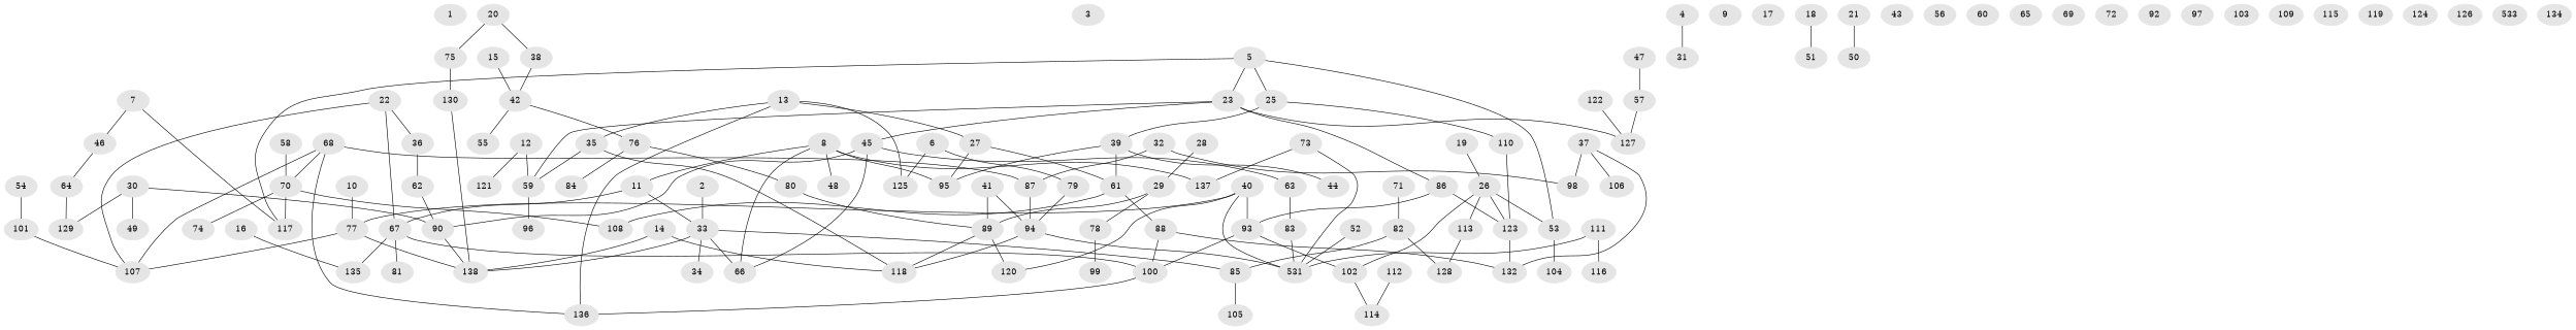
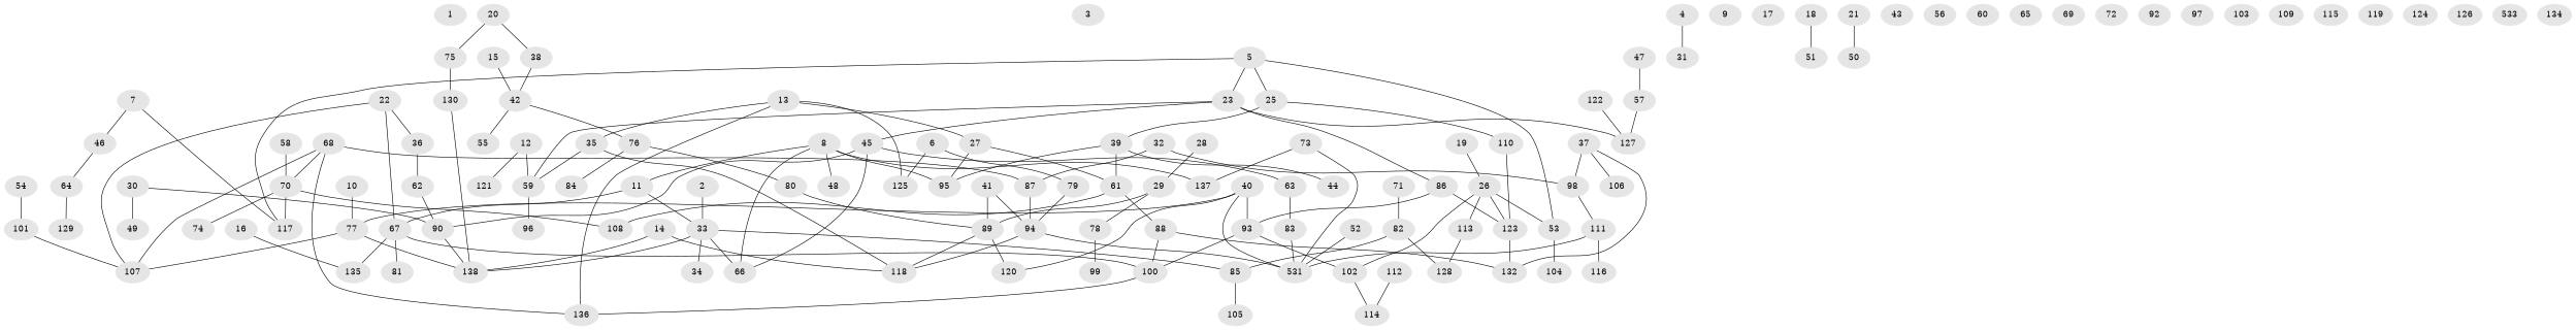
  graph {
    node [color=gray90 style=filled]
    1
    2
    33
    66
    138
    85
    34
    3
    4
    31
    5
    23
    25
    53
    117
    59
    45
    86
    127
    39
    110
    104
    6
    79
    125
    94
    7
    46
    64
    8
    11
    48
    95
    137
    67
    9
    10
    77
    107
    135
    81
    100
    12
    121
    96
    13
    27
    35
    136
    61
    118
    14
    15
    42
    55
    76
    16
    17
    18
    51
    19
    26
    102
    113
    123
    20
    38
    75
    130
    21
    50
    22
    36
    62
    90
    63
    93
    105
    44
    114
    128
    132
    88
    108
    28
    29
    78
    89
    99
    120
    30
    49
    129
    32
    87
    98
    111
    37
    106
    40
    n101 [label=531]
    41
    80
    84
    43
    83
    47
    57
    52
    54
    101
    56
    58
    70
    74
    60
    65
    68
    69
    71
    82
    72
    73
    92
    97
    116
    103
    109
    112
    115
    119
    122
    124
    126
    n135 [label=533]
    134
    2 -- 33
    33 -- 66
    33 -- 138
    33 -- 85
    33 -- 34
    85 -- 105
    4 -- 31
    5 -- 23
    5 -- 25
    5 -- 53
    5 -- 117
    23 -- 59
    23 -- 45
    23 -- 86
    23 -- 127
    25 -- 39
    25 -- 110
    53 -- 104
    59 -- 96
    45 -- 66
    45 -- 90
    45 -- 63
    86 -- 123
    86 -- 93
    39 -- 95
    39 -- 61
    39 -- 44
    110 -- 123
    6 -- 79
    6 -- 125
    79 -- 94
    94 -- 118
    94 -- n101
    7 -- 117
    7 -- 46
    46 -- 64
    64 -- 129
    8 -- 66
    8 -- 11
    8 -- 48
    8 -- 95
    8 -- 137
    11 -- 33
    11 -- 67
    67 -- 135
    67 -- 81
    67 -- 100
    10 -- 77
    77 -- 138
    77 -- 107
    100 -- 136
    12 -- 59
    12 -- 121
    13 -- 125
    13 -- 27
    13 -- 35
    13 -- 136
    27 -- 95
    27 -- 61
    35 -- 59
    35 -- 118
    61 -- 88
    61 -- 108
    14 -- 138
    14 -- 118
    15 -- 42
    42 -- 55
    42 -- 76
    76 -- 80
    76 -- 84
    16 -- 135
    18 -- 51
    19 -- 26
    26 -- 53
    26 -- 102
    26 -- 113
    26 -- 123
    102 -- 114
    113 -- 128
    123 -- 132
    20 -- 38
    20 -- 75
    38 -- 42
    75 -- 130
    130 -- 138
    21 -- 50
    22 -- 67
    22 -- 107
    22 -- 36
    36 -- 62
    62 -- 90
    90 -- 138
    63 -- 83
    93 -- 100
    93 -- 102
    88 -- 100
    88 -- 132
    28 -- 29
    29 -- 78
    29 -- 89
    78 -- 99
    89 -- 118
    89 -- 120
    30 -- 90
    30 -- 49
-   30 -- 129
    32 -- 87
    32 -- 98
    87 -- 94
+   98 -- 111
    111 -- n101
    111 -- 116
    37 -- 132
    37 -- 98
    37 -- 106
    40 -- 77
    40 -- 93
    40 -- 120
    40 -- n101
    41 -- 94
    41 -- 89
    80 -- 89
    83 -- n101
    47 -- 57
    57 -- 127
    52 -- n101
    54 -- 101
    101 -- 107
    58 -- 70
    70 -- 117
    70 -- 108
    70 -- 74
    68 -- 107
    68 -- 136
    68 -- 87
    68 -- 70
    71 -- 82
    82 -- 85
    82 -- 128
    73 -- 137
    73 -- n101
    112 -- 114
    122 -- 127
  }
